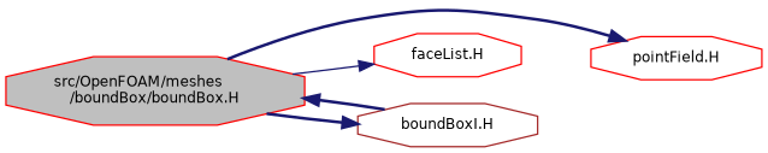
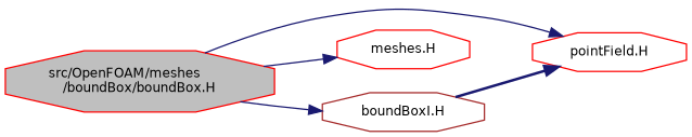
  digraph {
    rankdir=LR
    node [color=red fontname=Helvetica fontsize=10 shape=octagon]
    edge [color=midnightblue fontname=Helvetica fontsize=10 labelfontname=Helvetica labelfontsize=10 style=bold]
    n1 [fillcolor=grey75 fontcolor=black height=0.2 label="src/OpenFOAM/meshes\l/boundBox/boundBox.H" style=filled width=0.4]
    n2 [height=0.2 label="pointField.H" width=0.4]
-   n3 [height=0.2 label="faceList.H" width=0.4]
+   n3 [height=0.2 label="meshes.H" width=0.4]
    n4 [color=brown height=0.2 label="boundBoxI.H" width=0.4]
-   n1 -> n2
+   n1 -> n2 [style=solid]
    n1 -> n3 [style=solid]
-   n1 -> n4
-   n4 -> n1
+   n1 -> n4 [style=solid]
+   n4 -> n2
  }
